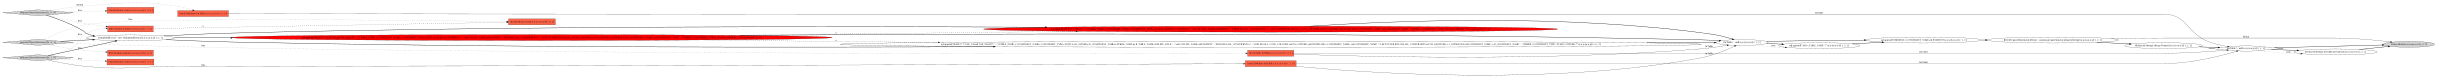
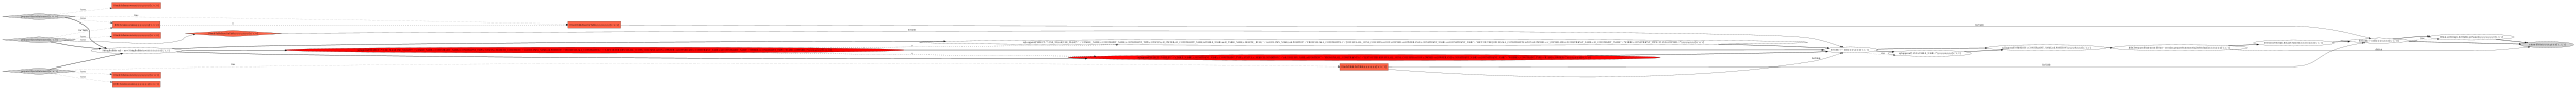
  digraph {
    fontname="Playfair Display"
    rankdir=LR
    node [fillcolor=white fontname="Playfair Display" shape=ellipse style=filled]
    edge [fontname="Playfair Display" style=bold]
    n1 [fillcolor=lightgray label="prepareObjectsStatement['1', '0', '0']" shape=diamond]
    n2 [label="StringBuilder sql = new StringBuilder(500)@@@3@@@['1', '1', '1']"]
    n3 [fillcolor=tomato label="OracleTableBase forTable@@@2@@@['1', '0', '0']" shape=box]
    n4 [fillcolor=tomato label="JDBCSession session@@@2@@@['1', '1', '0']" shape=box]
    n5 [fillcolor=tomato label="OracleSchema owner@@@2@@@['1', '0', '0']" shape=box]
    n6 [label="sql.append(\"SELECT /*+USE_NL(col) USE_NL(ref)*/ \" + \"c.TABLE_NAME, c.CONSTRAINT_NAME,c.CONSTRAINT_TYPE,c.STATUS,c.R_OWNER,c.R_CONSTRAINT_NAME,ref.TABLE_NAME as R_TABLE_NAME,c.DELETE_RULE, \" + \"col.COLUMN_NAME,col.POSITION\" + \"FROM SYS.ALL_CONSTRAINTS c\" + \"JOIN SYS.ALL_CONS_COLUMNS col ON c.OWNER=col.OWNER AND c.CONSTRAINT_NAME=col.CONSTRAINT_NAME\" + \"LEFT OUTER JOIN SYS.ALL_CONSTRAINTS ref ON ref.OWNER=c.r_OWNER AND ref.CONSTRAINT_NAME=c.R_CONSTRAINT_NAME \" + \"WHERE c.CONSTRAINT_TYPE='R' AND c.OWNER=?\")@@@4@@@['0', '0', '1']"]
    n7 [fillcolor=red label="sql.append(\"SELECT /*+RULE*/\" + \"c.TABLE_NAME, c.CONSTRAINT_NAME,c.CONSTRAINT_TYPE,c.STATUS,c.SEARCH_CONDITION,\" + \"col.COLUMN_NAME,col.POSITION\" + \"FROM SYS.ALL_CONSTRAINTS c\" + \"LEFT OUTER JOIN SYS.ALL_CONS_COLUMNS col ON c.OWNER=col.OWNER AND c.CONSTRAINT_NAME=col.CONSTRAINT_NAME\" + \"WHERE c.CONSTRAINT_TYPE<>'R' AND c.OWNER=?\")@@@4@@@['0', '1', '0']"]
    n8 [fillcolor=red label="sql.append(\"SELECT /*+USE_NL(col) USE_NL(ref)*/\" + \"c.TABLE_NAME, c.CONSTRAINT_NAME,c.CONSTRAINT_TYPE,c.STATUS,c.SEARCH_CONDITION,\" + \"col.COLUMN_NAME,col.POSITION\" + \"FROM SYS.ALL_CONSTRAINTS c\" + \"LEFT OUTER JOIN SYS.ALL_CONS_COLUMNS col ON c.OWNER=col.OWNER AND c.CONSTRAINT_NAME=col.CONSTRAINT_NAME\" + \"WHERE c.CONSTRAINT_TYPE<>'R' AND c.OWNER=?\")@@@4@@@['1', '0', '0']"]
    n9 [label="forTable != null@@@11@@@['1', '1', '1']" shape=diamond]
    n10 [fillcolor=tomato label="OracleSchema owner@@@2@@@['0', '0', '1']" shape=box]
    n11 [label="forTable != null@@@5@@@['1', '1', '1']"]
    n12 [label="sql.append(\"ORDER BY c.CONSTRAINT_NAME,col.POSITION\")@@@8@@@['1', '1', '1']"]
    n13 [label="JDBCPreparedStatement dbStat = session.prepareStatement(sql.toString())@@@9@@@['1', '1', '1']"]
    n14 [fillcolor=lightgray label="return dbStat@@@14@@@['1', '1', '1']"]
    n15 [label="dbStat.setString(1,this.getName())@@@10@@@['1', '1', '1']"]
    n16 [label="dbStat.setString(2,forTable.getName())@@@12@@@['1', '1', '1']"]
    n17 [label="sql.append(\" AND c.TABLE_NAME=?\")@@@6@@@['1', '1', '1']"]
    n18 [fillcolor=tomato label="JDBCSession session@@@2@@@['0', '0', '1']" shape=box]
    n19 [fillcolor=tomato label="OracleSchema owner@@@2@@@['0', '1', '0']" shape=box]
    n20 [fillcolor=tomato label="OracleTable forTable@@@2@@@['0', '0', '1']" shape=box]
    n21 [fillcolor=lightgray label="prepareObjectsStatement['0', '0', '1']" shape=diamond]
-   n22 [fillcolor=tomato label="OracleTableBase forTable@@@2@@@['0', '1', '0']" shape=box]
+   n22 [fillcolor=tomato label="OracleTableBase forTable@@@2@@@['0', '1', '0']" shape=diamond]
    n23 [fillcolor=lightgray label="prepareObjectsStatement['0', '1', '0']" shape=diamond]
    n1 -> n2
-   n1 -> n3 [label=dbStat style=dotted]
+   n1 -> n3 [label=true style=dotted]
    n1 -> n4 [label=true style=dotted]
    n1 -> n5 [label=true style=dotted]
    n2 -> n6
    n2 -> n7
    n2 -> n8
    n3 -> n9 [label=forTable style=solid]
-   n4 -> n10 [label=0 style=dashed]
+   n4 -> n3 [label=0 style=dashed]
    n6 -> n11
    n7 -> n11
    n8 -> n6 [label=0 style=dashed]
    n8 -> n7 [label=0 style=dashed]
    n8 -> n11
    n9 -> n14
    n9 -> n16
    n9 -> n16 [label=true style=dotted]
    n11 -> n12
    n11 -> n17
    n11 -> n17 [label=true style=dotted]
    n12 -> n13
    n13 -> n14 [label=dbStat style=solid]
    n13 -> n15
    n15 -> n9
    n16 -> n14
    n17 -> n12
    n20 -> n9 [label=forTable style=solid]
    n20 -> n11 [label=forTable style=solid]
    n21 -> n2
    n21 -> n10 [label=true style=dotted]
    n21 -> n18 [label=true style=dotted]
    n21 -> n20 [label=true style=dotted]
-   n22 -> n9 [label=forTable style=solid]
    n22 -> n11 [label=forTable style=solid]
    n23 -> n2
-   n23 -> n4 [label=true style=dotted]
+   n23 -> n4 [label=forTable style=dotted]
    n23 -> n19 [label=true style=dotted]
    n23 -> n22 [label=true style=solid]
  }
